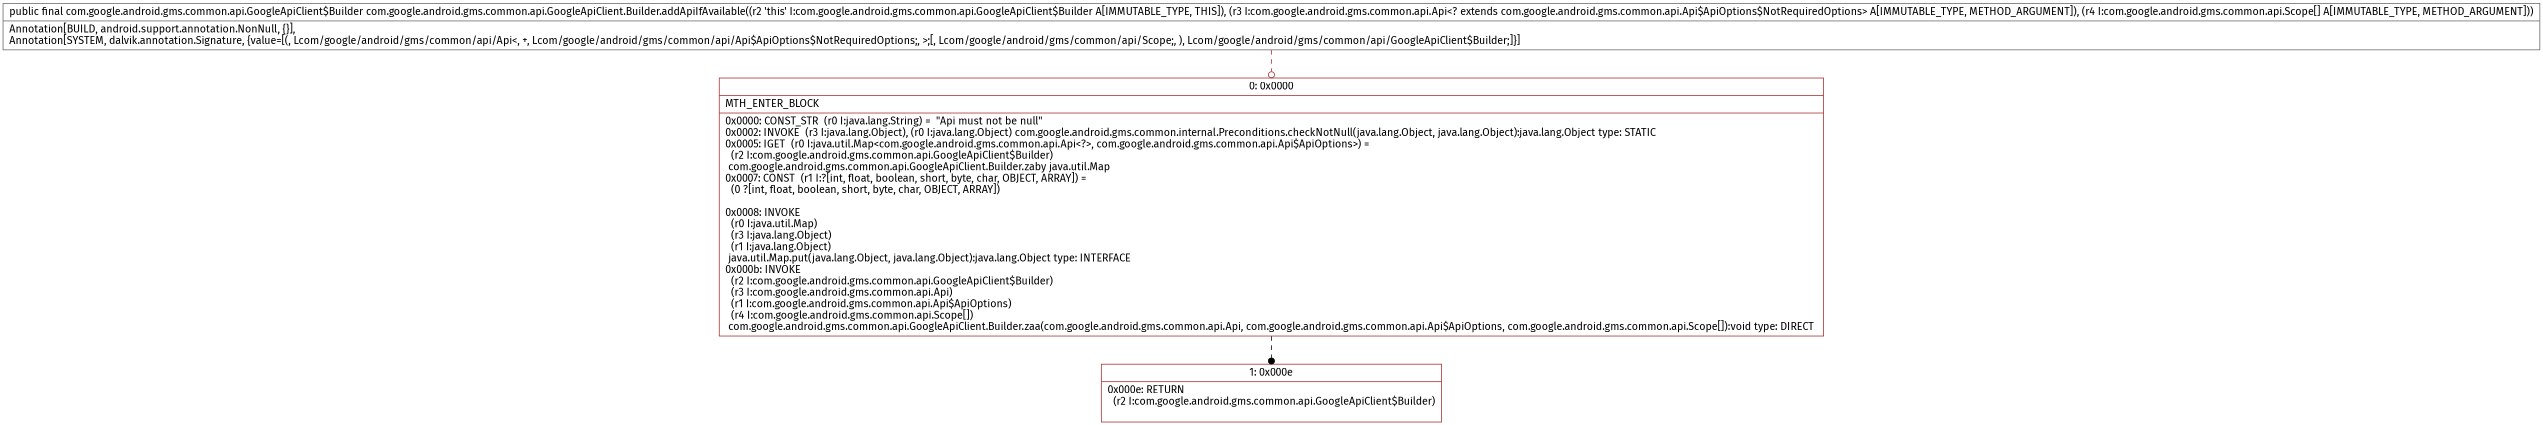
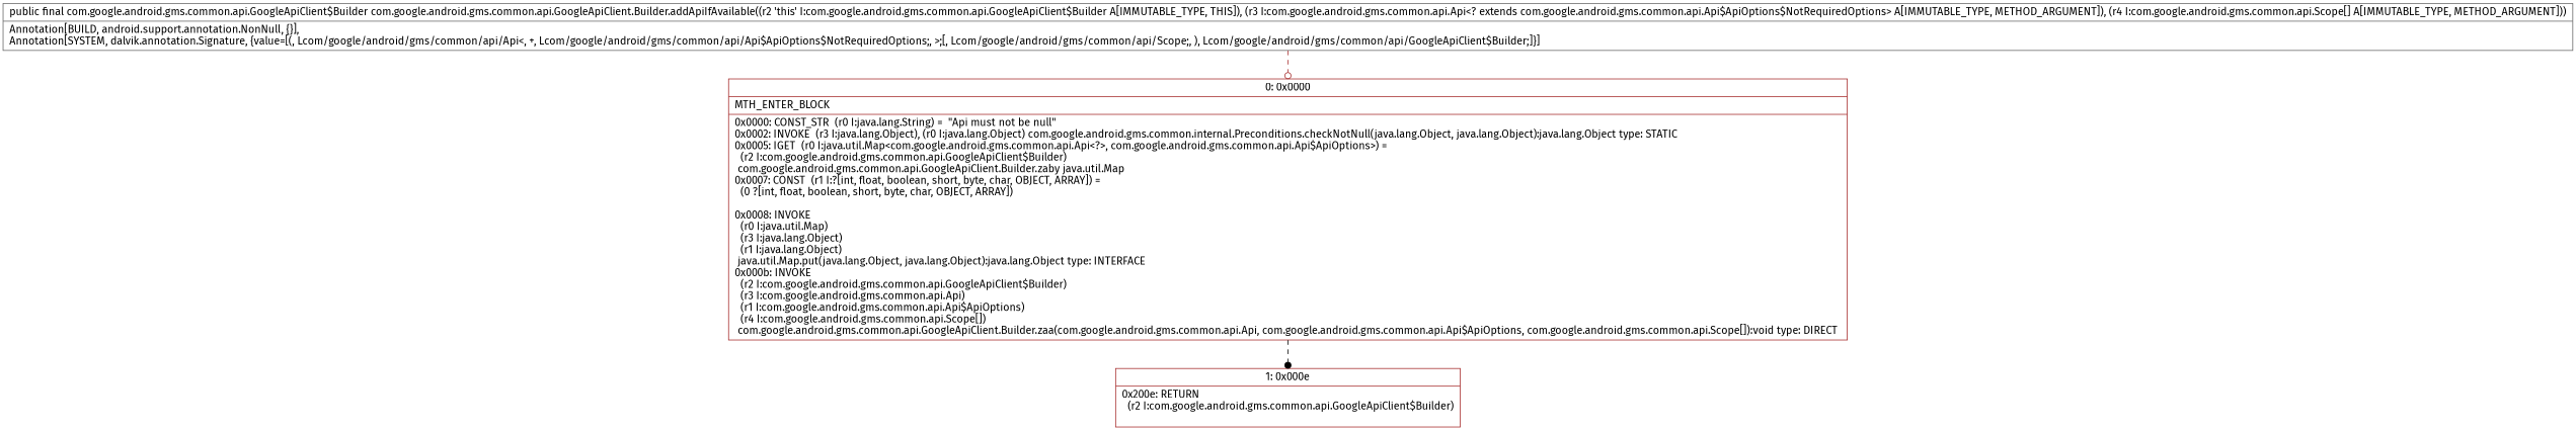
  digraph {
    fontname="Fira Sans"
    node [shape=record color=brown fontname="Fira Sans"]
    edge [style=dashed fontname="Fira Sans"]
    n1 [label="{0\:\ 0x0000|MTH_ENTER_BLOCK\l|0x0000: CONST_STR  (r0 I:java.lang.String) =  \"Api must not be null\" \l0x0002: INVOKE  (r3 I:java.lang.Object), (r0 I:java.lang.Object) com.google.android.gms.common.internal.Preconditions.checkNotNull(java.lang.Object, java.lang.Object):java.lang.Object type: STATIC \l0x0005: IGET  (r0 I:java.util.Map\<com.google.android.gms.common.api.Api\<?\>, com.google.android.gms.common.api.Api$ApiOptions\>) = \l  (r2 I:com.google.android.gms.common.api.GoogleApiClient$Builder)\l com.google.android.gms.common.api.GoogleApiClient.Builder.zaby java.util.Map \l0x0007: CONST  (r1 I:?[int, float, boolean, short, byte, char, OBJECT, ARRAY]) = \l  (0 ?[int, float, boolean, short, byte, char, OBJECT, ARRAY])\l \l0x0008: INVOKE  \l  (r0 I:java.util.Map)\l  (r3 I:java.lang.Object)\l  (r1 I:java.lang.Object)\l java.util.Map.put(java.lang.Object, java.lang.Object):java.lang.Object type: INTERFACE \l0x000b: INVOKE  \l  (r2 I:com.google.android.gms.common.api.GoogleApiClient$Builder)\l  (r3 I:com.google.android.gms.common.api.Api)\l  (r1 I:com.google.android.gms.common.api.Api$ApiOptions)\l  (r4 I:com.google.android.gms.common.api.Scope[])\l com.google.android.gms.common.api.GoogleApiClient.Builder.zaa(com.google.android.gms.common.api.Api, com.google.android.gms.common.api.Api$ApiOptions, com.google.android.gms.common.api.Scope[]):void type: DIRECT \l}"]
-   n2 [label="{1\:\ 0x000e|0x000e: RETURN  \l  (r2 I:com.google.android.gms.common.api.GoogleApiClient$Builder)\l \l}"]
+   n2 [label="{1\:\ 0x000e|0x200e: RETURN  \l  (r2 I:com.google.android.gms.common.api.GoogleApiClient$Builder)\l \l}"]
    n3 [label="{public final com.google.android.gms.common.api.GoogleApiClient$Builder com.google.android.gms.common.api.GoogleApiClient.Builder.addApiIfAvailable((r2 'this' I:com.google.android.gms.common.api.GoogleApiClient$Builder A[IMMUTABLE_TYPE, THIS]), (r3 I:com.google.android.gms.common.api.Api\<? extends com.google.android.gms.common.api.Api$ApiOptions$NotRequiredOptions\> A[IMMUTABLE_TYPE, METHOD_ARGUMENT]), (r4 I:com.google.android.gms.common.api.Scope[] A[IMMUTABLE_TYPE, METHOD_ARGUMENT]))  | Annotation[BUILD, android.support.annotation.NonNull, \{\}], \lAnnotation[SYSTEM, dalvik.annotation.Signature, \{value=[(, Lcom\/google\/android\/gms\/common\/api\/Api\<, +, Lcom\/google\/android\/gms\/common\/api\/Api$ApiOptions$NotRequiredOptions;, \>;[, Lcom\/google\/android\/gms\/common\/api\/Scope;, ), Lcom\/google\/android\/gms\/common\/api\/GoogleApiClient$Builder;]\}]\l}" color=gray40]
    n1 -> n2 [color=black arrowhead=dot]
    n3 -> n1 [color=brown arrowhead=odot]
  }
